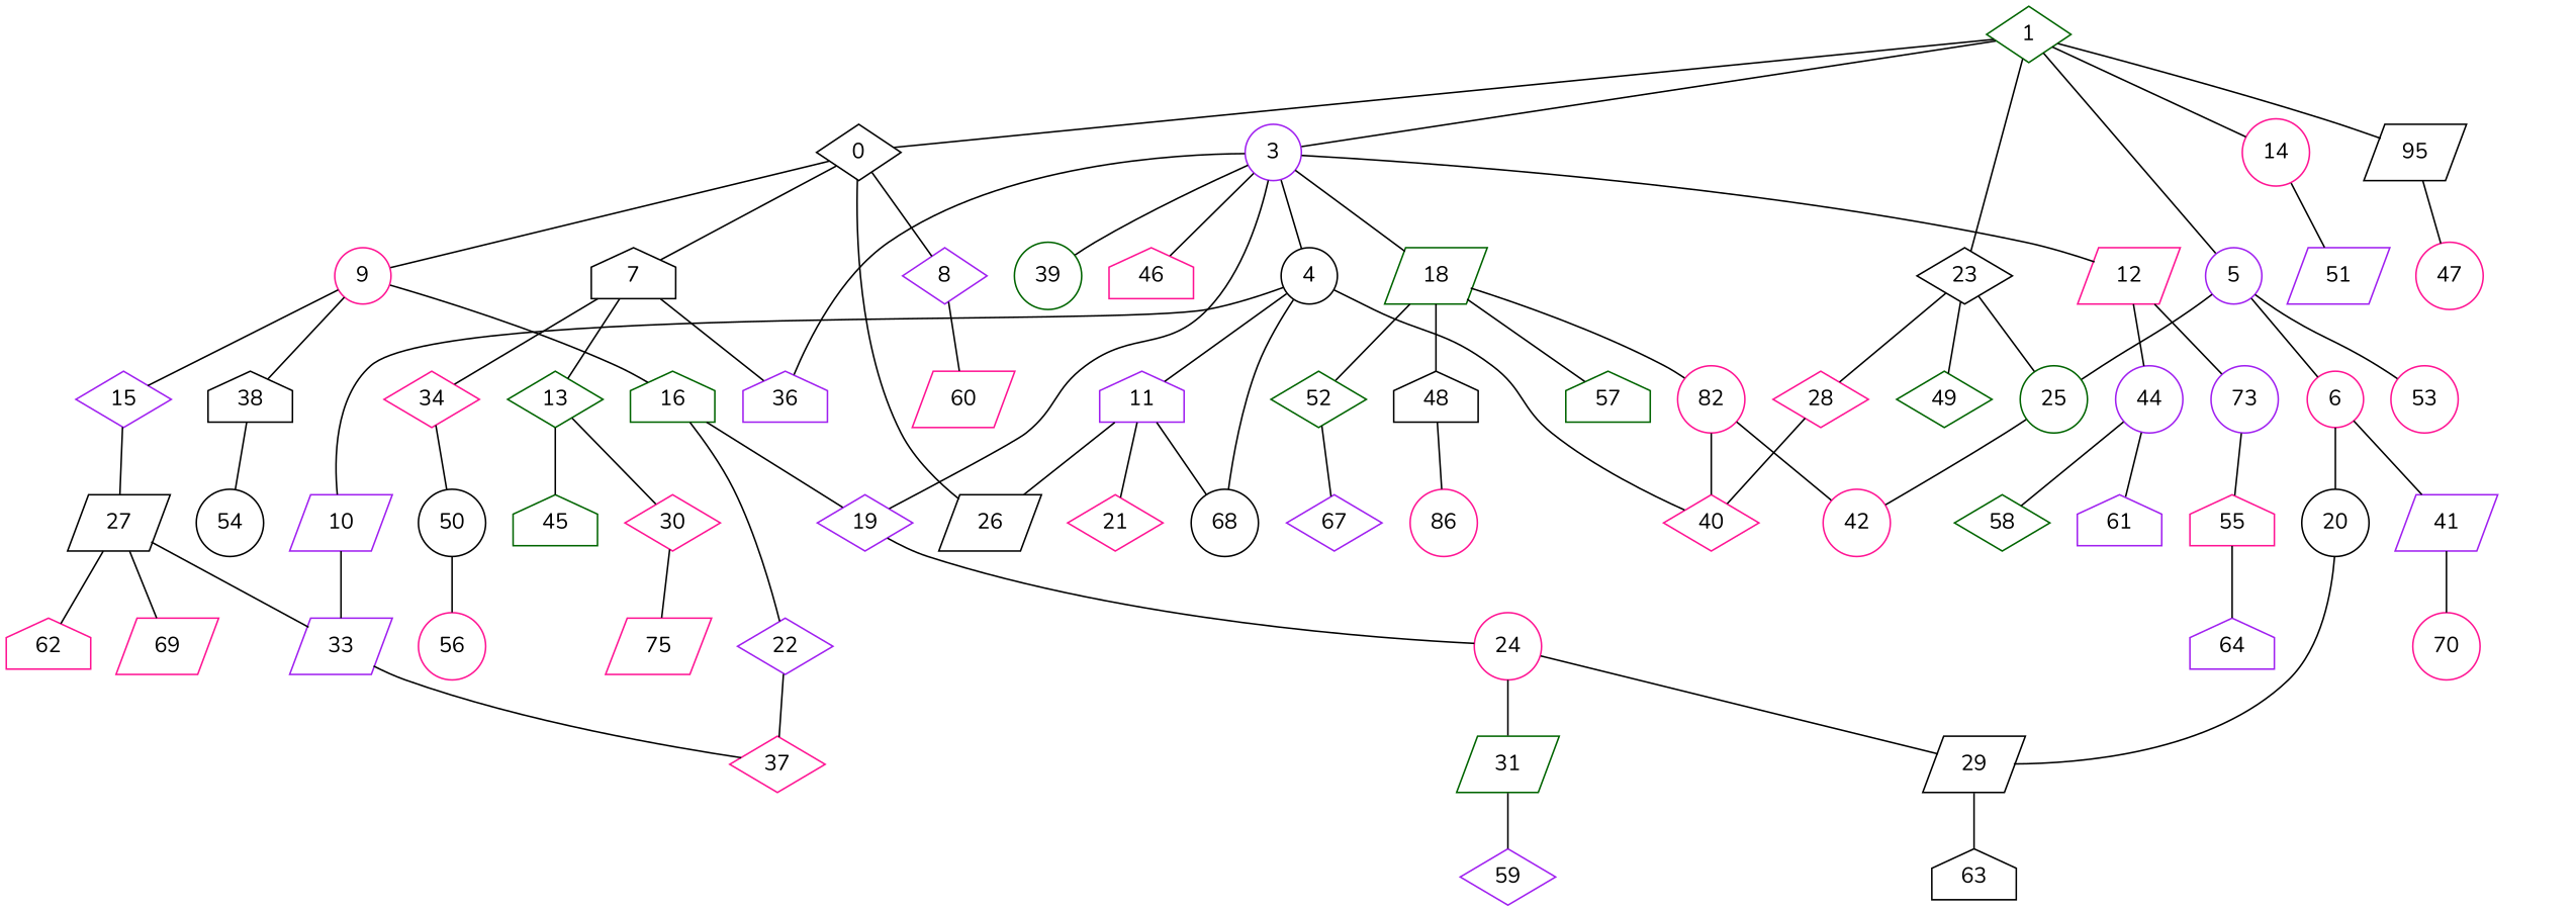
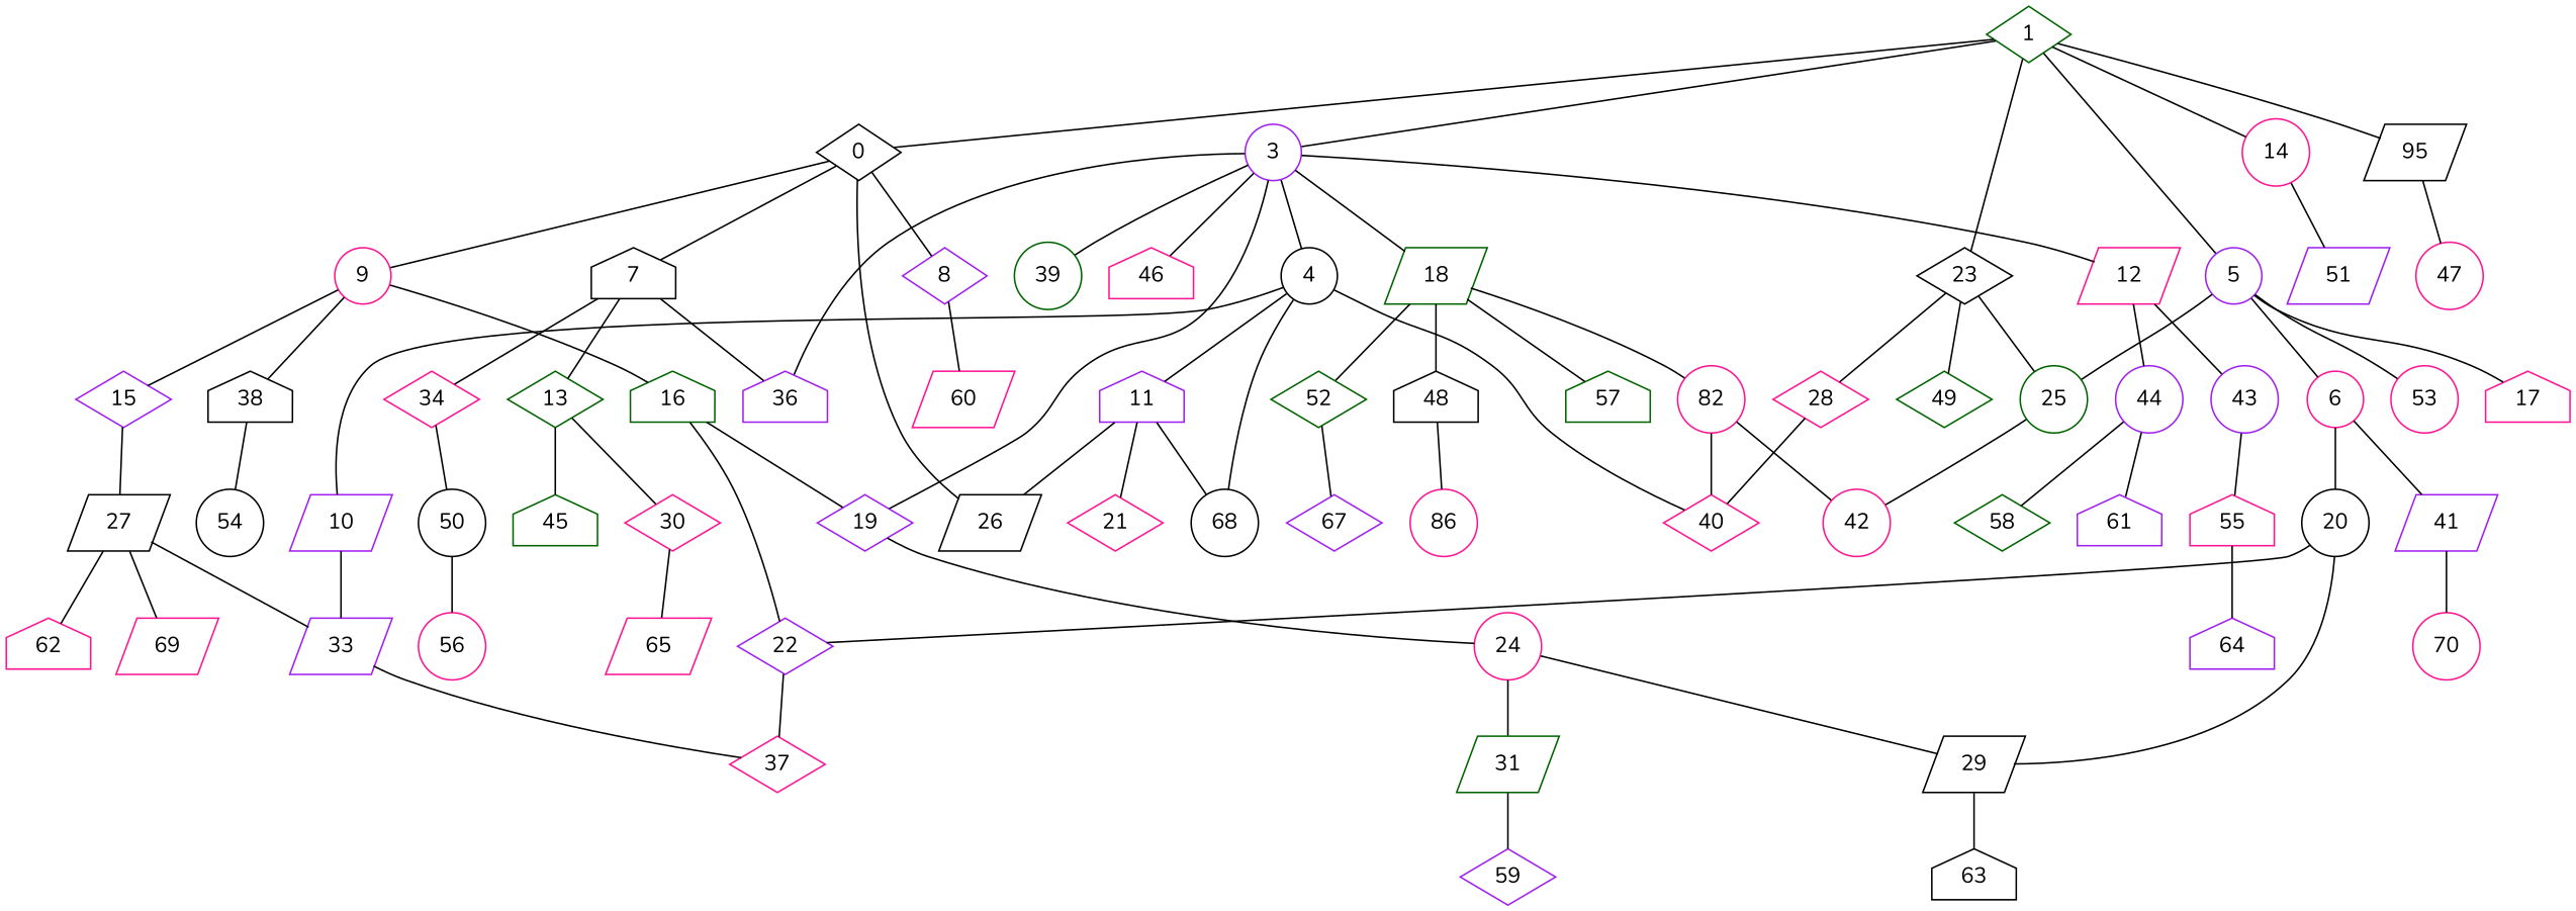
  graph {
    fontname=Nunito
    node [color=deeppink fontname=Nunito shape=circle]
    edge [fontname=Nunito]
    1 [color=darkgreen shape=diamond]
    n2 [color=black label=0 shape=diamond]
    3 [color=purple]
    5 [color=purple]
    14
    23 [color=black shape=diamond]
    n7 [color=black label=95 shape=parallelogram]
    7 [color=black shape=house]
    8 [color=purple shape=diamond]
    9
    26 [color=black shape=parallelogram]
    4 [color=black]
    12 [shape=parallelogram]
    18 [color=darkgreen shape=parallelogram]
    19 [color=purple shape=diamond]
    36 [color=purple shape=house]
    39 [color=darkgreen]
    46 [shape=house]
    6
+   17 [shape=house]
    25 [color=darkgreen]
    53
    51 [color=purple shape=parallelogram]
    28 [shape=diamond]
    49 [color=darkgreen shape=diamond]
    47
    13 [color=darkgreen shape=diamond]
    34 [shape=diamond]
    60 [shape=parallelogram]
    15 [color=purple shape=diamond]
    16 [color=darkgreen shape=house]
    38 [color=black shape=house]
    10 [color=purple shape=parallelogram]
    11 [color=purple shape=house]
    40 [shape=diamond]
    68 [color=black]
-   43 [color=purple label=73]
+   43 [color=purple]
    44 [color=purple]
    n39 [label=82]
    48 [color=black shape=house]
    52 [color=darkgreen shape=diamond]
    57 [color=darkgreen shape=house]
    24
    20 [color=black]
    41 [color=purple shape=parallelogram]
    27 [color=black shape=parallelogram]
    42
    30 [shape=diamond]
    45 [color=darkgreen shape=house]
    50 [color=black]
    22 [color=purple shape=diamond]
    54 [color=black]
    33 [color=purple shape=parallelogram]
    21 [shape=diamond]
    55 [shape=house]
    58 [color=darkgreen shape=diamond]
    61 [color=purple shape=house]
    n58 [label=86]
    67 [color=purple shape=diamond]
    29 [color=black shape=parallelogram]
    31 [color=darkgreen shape=parallelogram]
    37 [shape=diamond]
    70
    62 [shape=house]
    69 [shape=parallelogram]
    63 [color=black shape=house]
-   65 [shape=parallelogram label=75]
+   65 [shape=parallelogram]
    56
    64 [color=purple shape=house]
    59 [color=purple shape=diamond]
    1 -- n2
    1 -- 3
    1 -- 5
    1 -- 14
    1 -- 23
    1 -- n7
    n2 -- 7
    n2 -- 8
    n2 -- 9
    n2 -- 26
    3 -- 4
    3 -- 12
    3 -- 18
    3 -- 19
    3 -- 36
    3 -- 39
    3 -- 46
    5 -- 6
+   5 -- 17
    5 -- 25
    5 -- 53
    14 -- 51
    23 -- 25
    23 -- 28
    23 -- 49
    n7 -- 47
    7 -- 36
    7 -- 13
    7 -- 34
    8 -- 60
    9 -- 15
    9 -- 16
    9 -- 38
    4 -- 10
    4 -- 11
    4 -- 40
    4 -- 68
    12 -- 43
    12 -- 44
    18 -- n39
    18 -- 48
    18 -- 52
    18 -- 57
    19 -- 24
    6 -- 20
    6 -- 41
    25 -- 42
    28 -- 40
    13 -- 30
    13 -- 45
    34 -- 50
    15 -- 27
    16 -- 19
    16 -- 22
    38 -- 54
    10 -- 33
    11 -- 26
    11 -- 68
    11 -- 21
    43 -- 55
    44 -- 58
    44 -- 61
    n39 -- 40
    n39 -- 42
    48 -- n58
    52 -- 67
    24 -- 29
    24 -- 31
+   20 -- 22
    20 -- 29
    41 -- 70
    27 -- 33
    27 -- 62
    27 -- 69
    30 -- 65
    50 -- 56
    22 -- 37
    33 -- 37
    55 -- 64
    29 -- 63
    31 -- 59
  }
